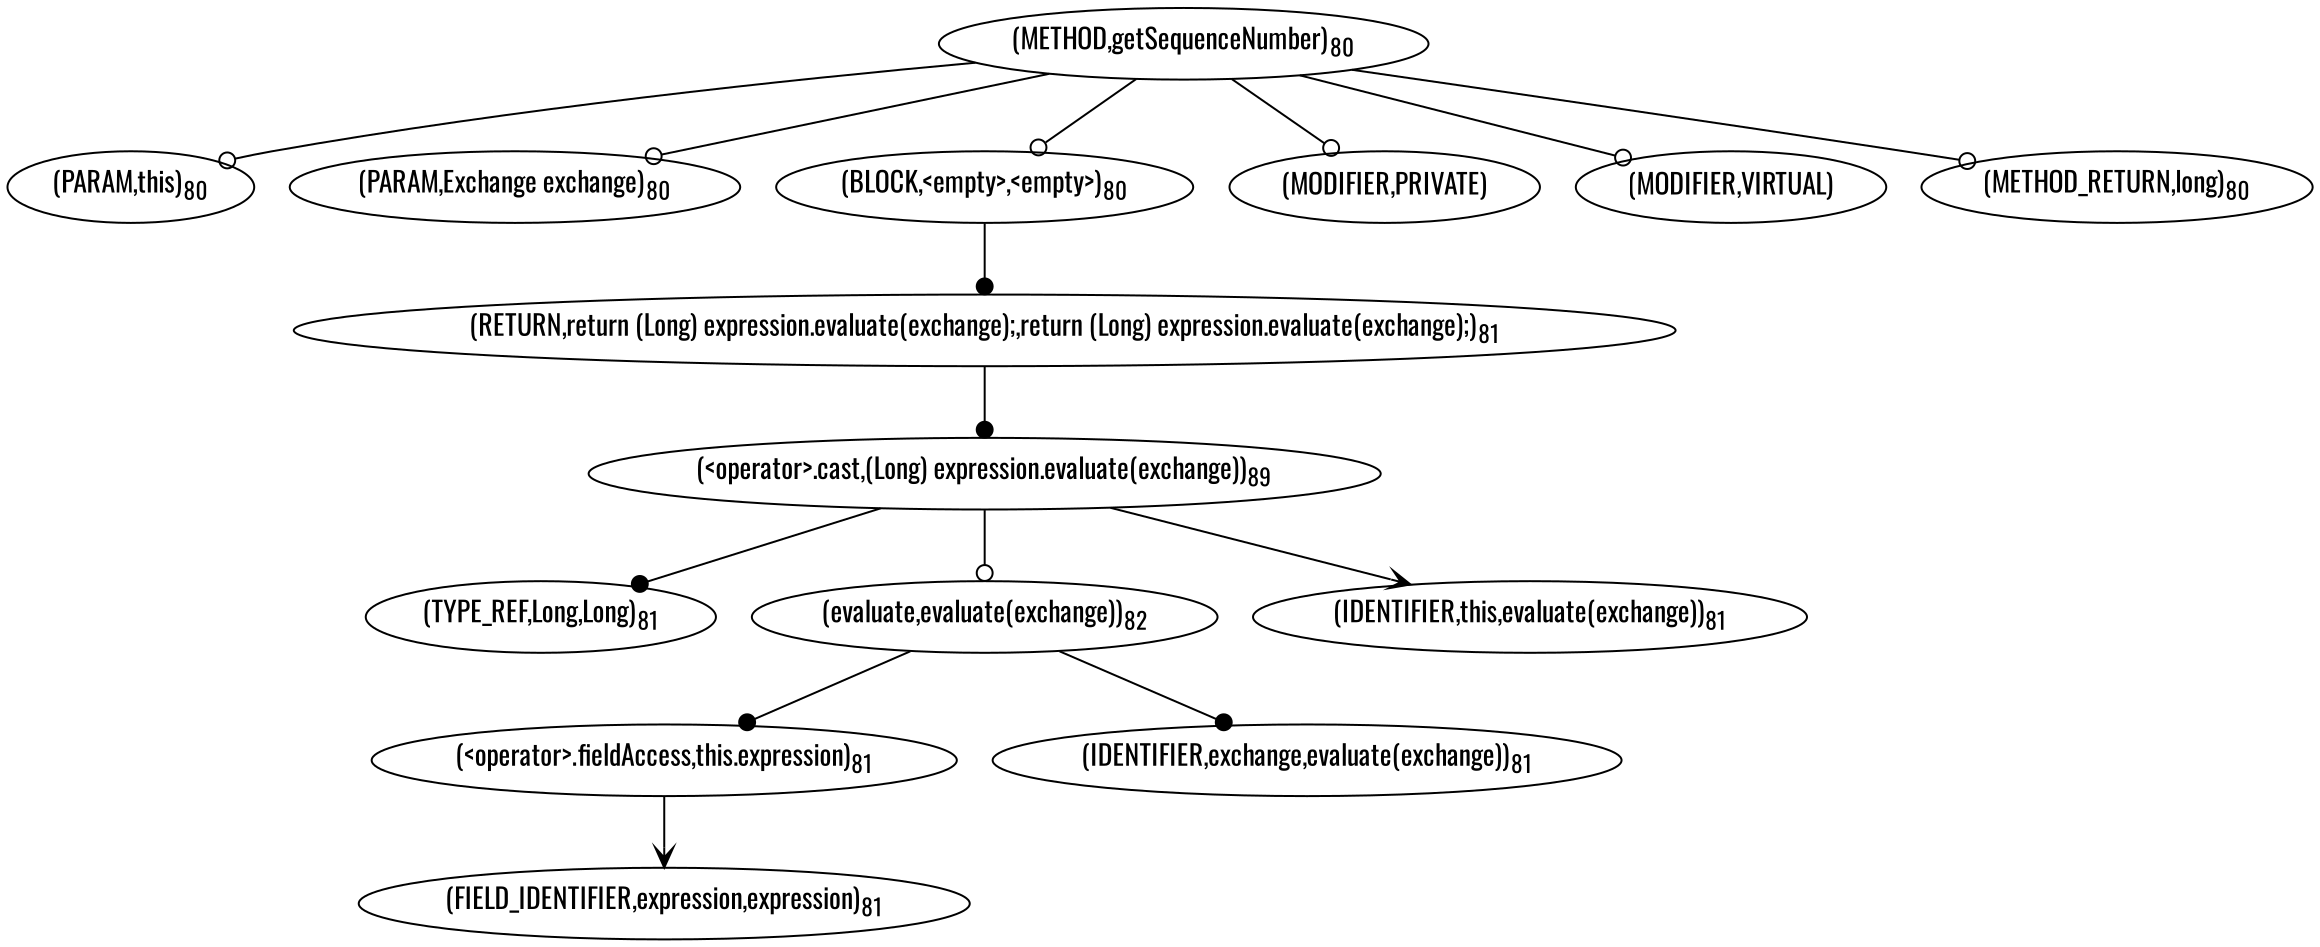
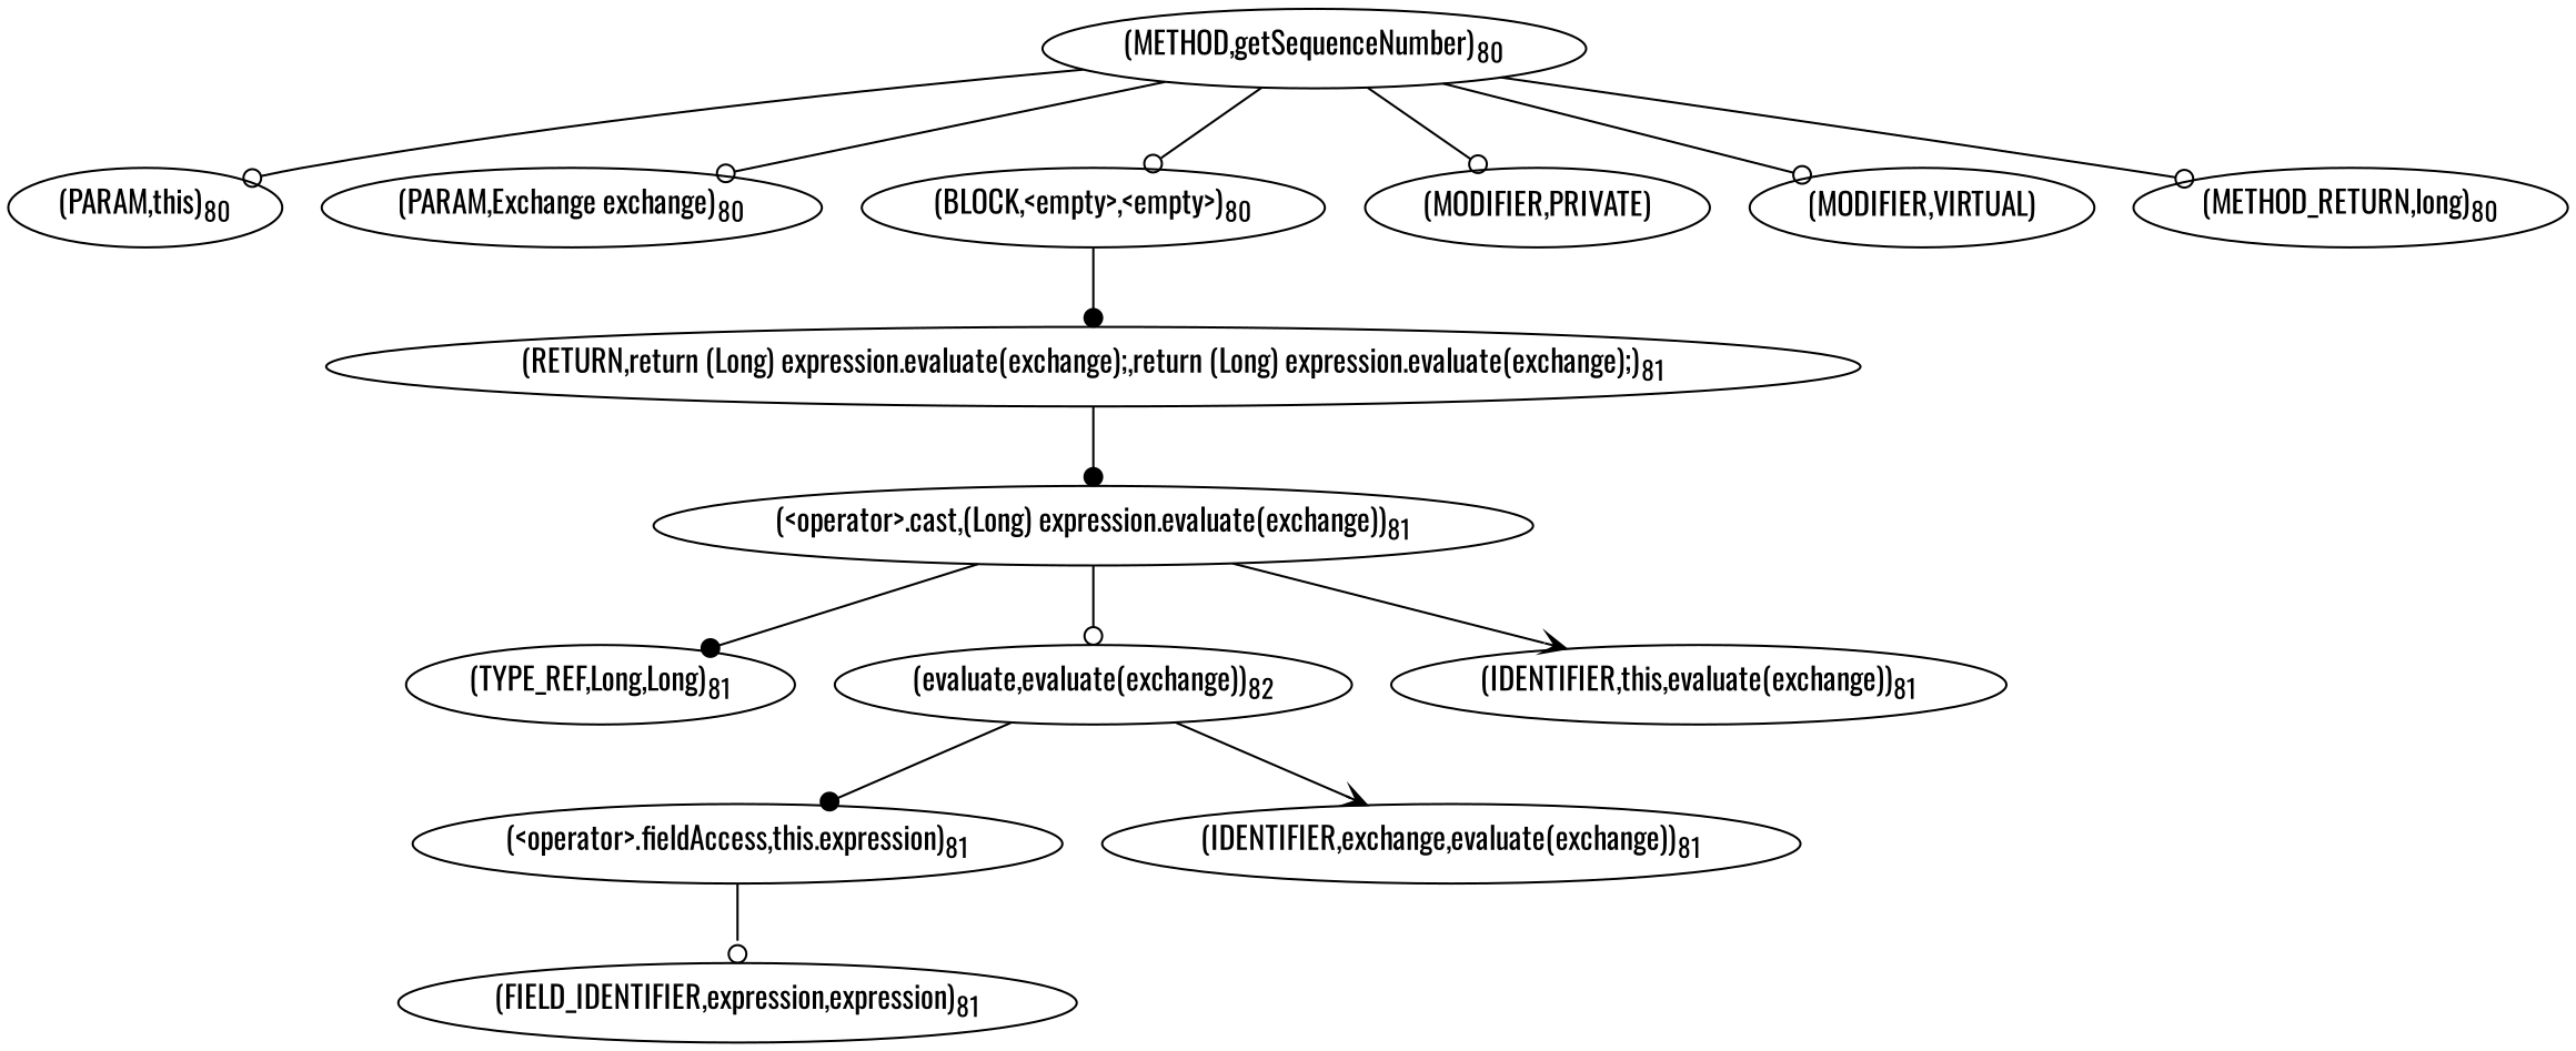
  digraph {
    fontname=Oswald
    node [fontname=Oswald]
    edge [arrowhead=odot fontname=Oswald]
    n1 [label=<(METHOD,getSequenceNumber)<SUB>80</SUB>>]
    n2 [label=<(PARAM,this)<SUB>80</SUB>>]
    n3 [label=<(PARAM,Exchange exchange)<SUB>80</SUB>>]
    n4 [label=<(BLOCK,&lt;empty&gt;,&lt;empty&gt;)<SUB>80</SUB>>]
    n5 [label=<(MODIFIER,PRIVATE)>]
    n6 [label=<(MODIFIER,VIRTUAL)>]
    n7 [label=<(METHOD_RETURN,long)<SUB>80</SUB>>]
    n8 [label=<(RETURN,return (Long) expression.evaluate(exchange);,return (Long) expression.evaluate(exchange);)<SUB>81</SUB>>]
-   n9 [label=<(&lt;operator&gt;.cast,(Long) expression.evaluate(exchange))<SUB>89</SUB>>]
+   n9 [label=<(&lt;operator&gt;.cast,(Long) expression.evaluate(exchange))<SUB>81</SUB>>]
    n10 [label=<(TYPE_REF,Long,Long)<SUB>81</SUB>>]
    n11 [label=<(evaluate,evaluate(exchange))<SUB>82</SUB>>]
    n12 [label=<(IDENTIFIER,this,evaluate(exchange))<SUB>81</SUB>>]
    n13 [label=<(&lt;operator&gt;.fieldAccess,this.expression)<SUB>81</SUB>>]
    n14 [label=<(IDENTIFIER,exchange,evaluate(exchange))<SUB>81</SUB>>]
    n15 [label=<(FIELD_IDENTIFIER,expression,expression)<SUB>81</SUB>>]
    n1 -> n2
    n1 -> n3
    n1 -> n4
    n1 -> n5
    n1 -> n6
    n1 -> n7
    n4 -> n8 [arrowhead=dot]
    n8 -> n9 [arrowhead=dot]
    n9 -> n10 [arrowhead=dot]
    n9 -> n11
    n9 -> n12 [arrowhead=vee]
    n11 -> n13 [arrowhead=dot]
-   n11 -> n14 [arrowhead=dot]
-   n13 -> n15 [arrowhead=vee]
+   n11 -> n14 [arrowhead=vee]
+   n13 -> n15
  }
